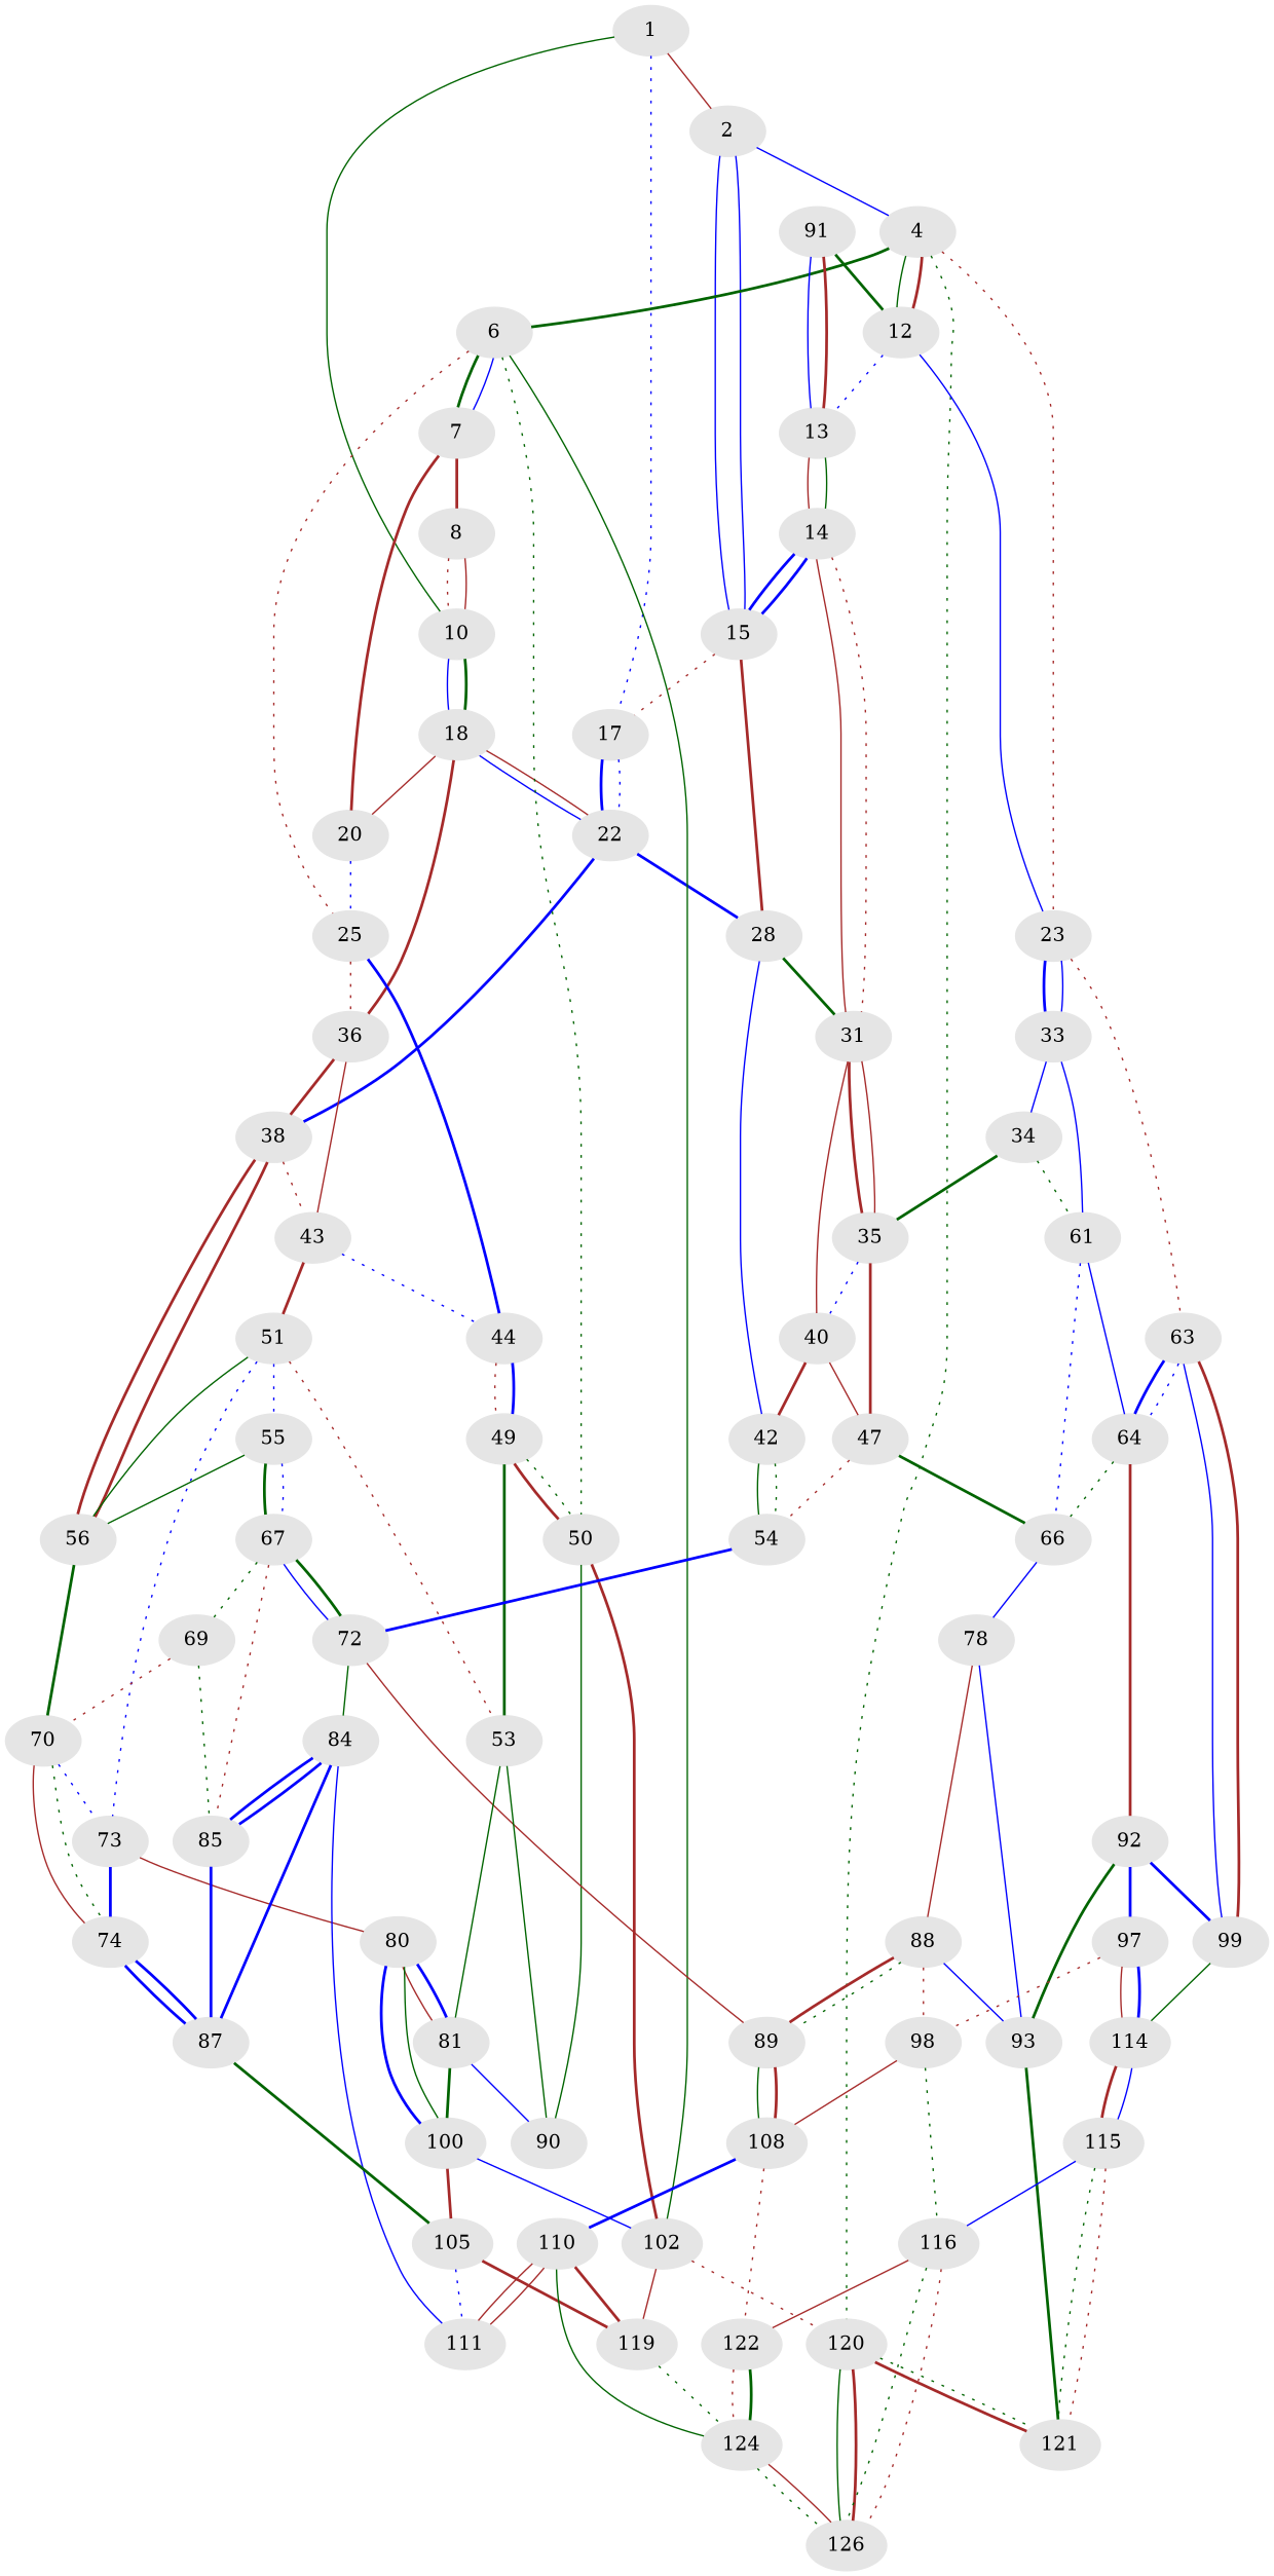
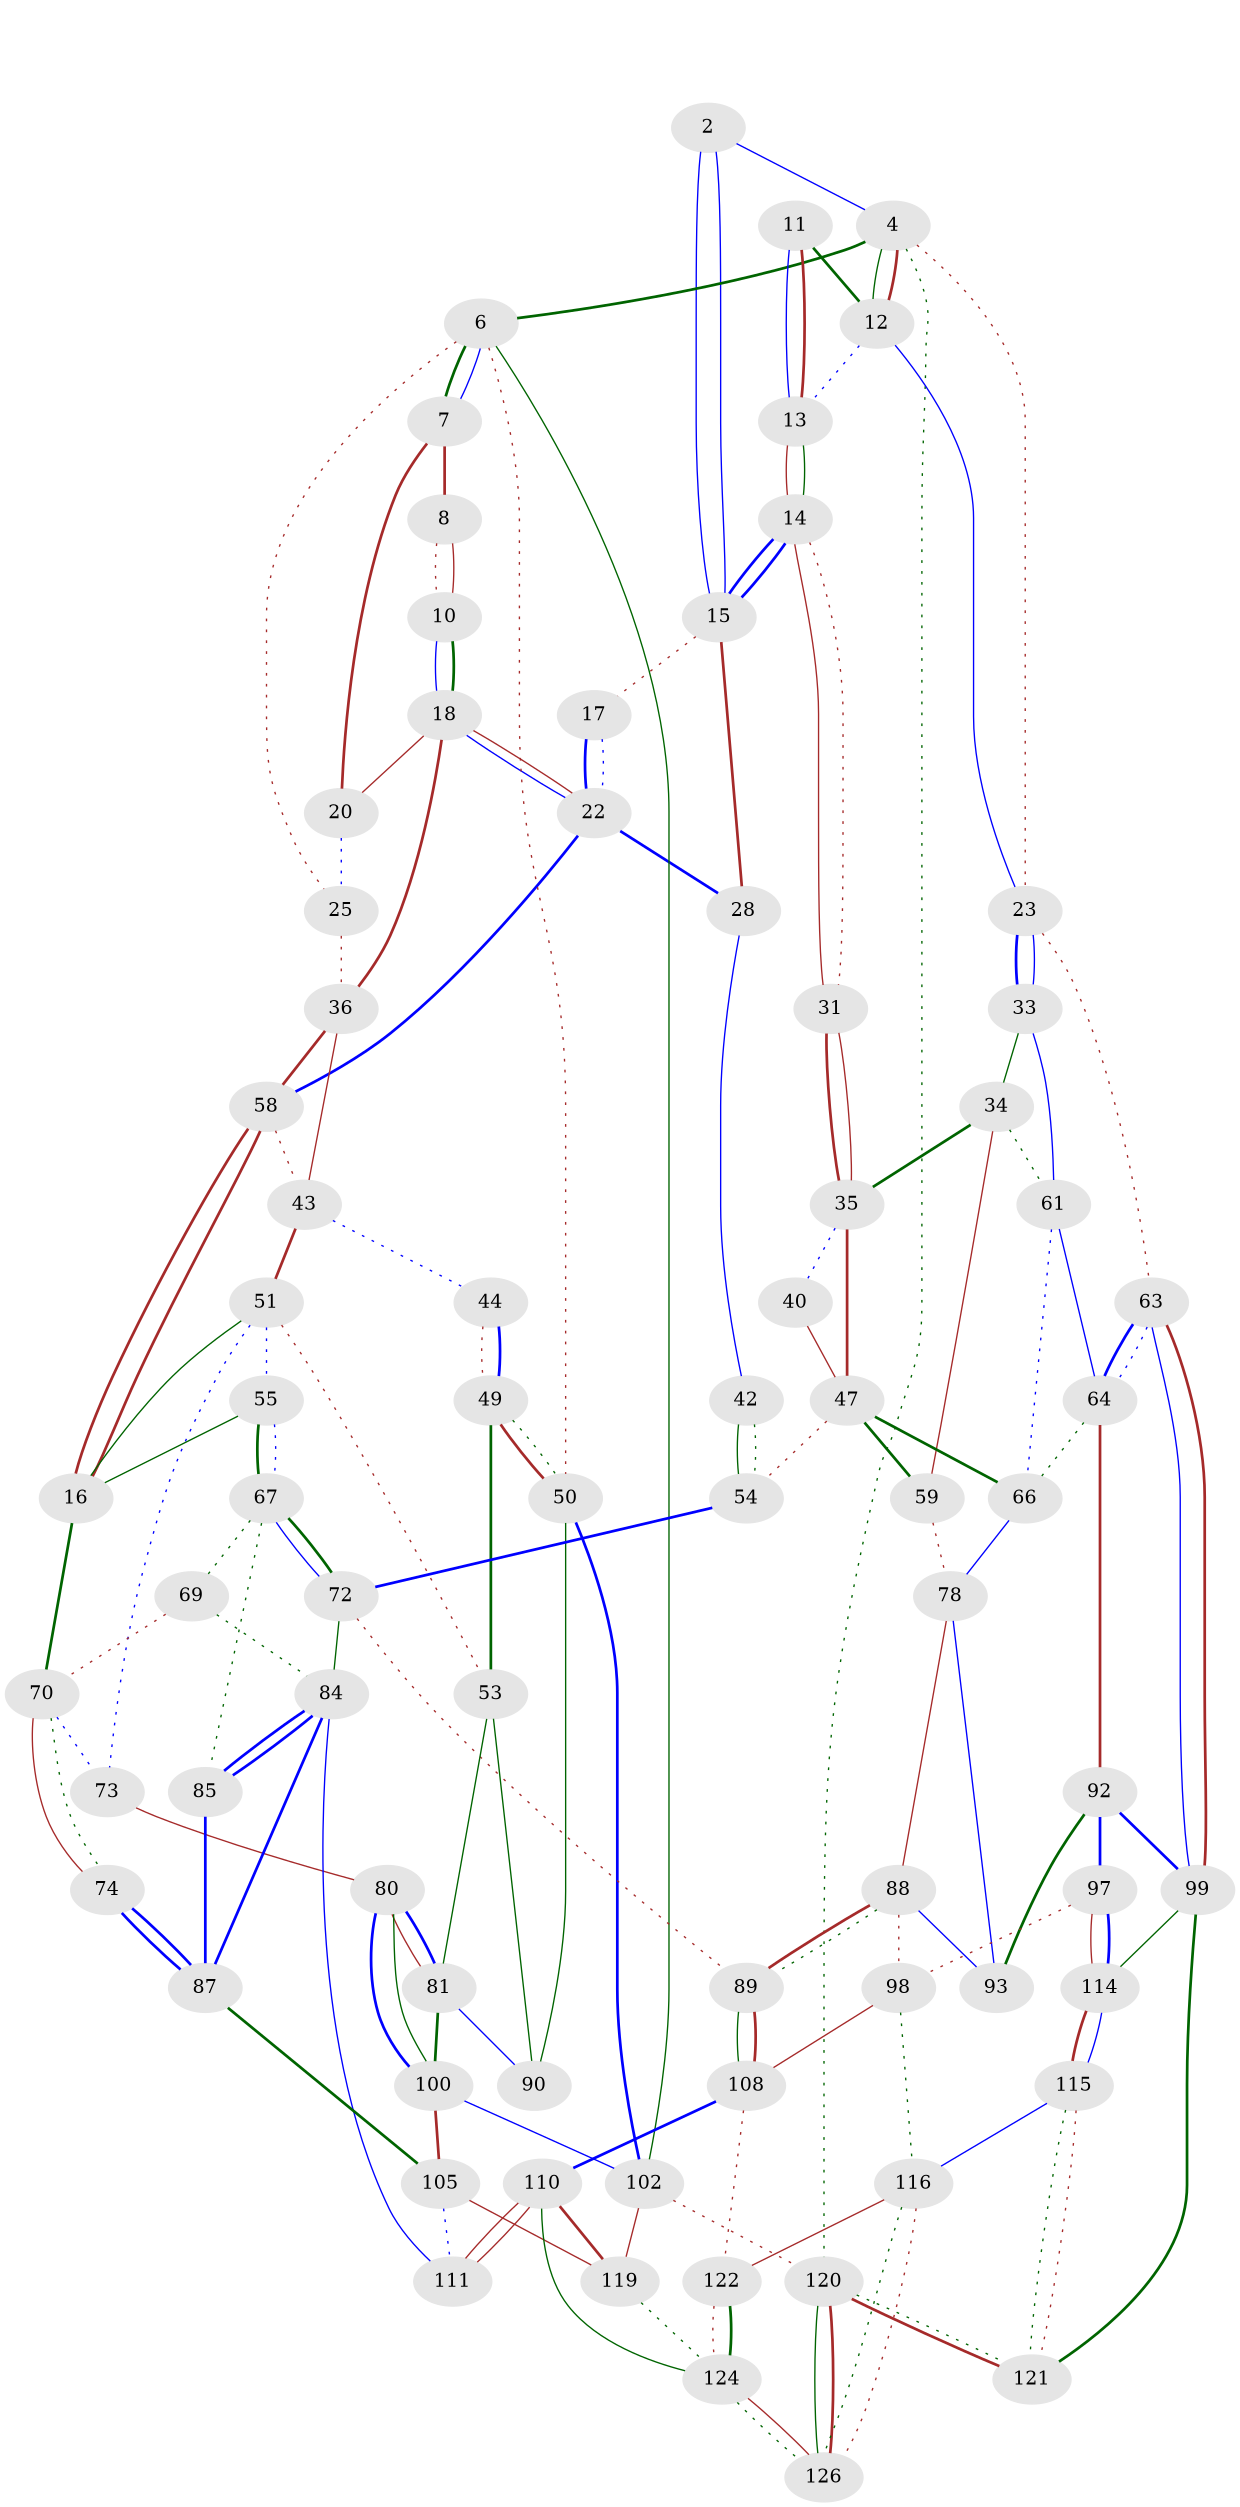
  graph {
    node [color=gray90 style=filled]
    edge [color=brown style=bold]
-   1 [super="+9"]
    2 [super="+3"]
    10
    17
    4 [super="+5"]
    15 [super="+16"]
    18 [super="+19"]
    22 [super="+30"]
    6 [super="+27"]
    12 [super="+21"]
    23 [super="+24"]
    120
    28 [super="+29"]
    7
    25 [super="+26"]
    50 [super="+91"]
    102 [super="+103"]
    13
    33
    63
    121
    126
    8
    20
    36 [super="+37"]
    44
    90
    119 [super="+123"]
-   11 [label=91]
+   11
    14
    31 [super="+32"]
    35 [super="+46"]
    40 [super="+41"]
    42
-   38 [super="+39"]
+   38 [super="+39" label=58]
    43 [super="+45"]
-   56 [super="+62"]
+   56 [super="+62" label=16]
    34 [super="+58"]
    61 [super="+65"]
    64 [super="+76"]
    99 [super="+113"]
    49
    54 [super="+57"]
    47 [super="+48"]
+   59 [super="+60"]
    66 [super="+77"]
    78 [super="+79"]
    51 [super="+52"]
    70 [super="+71"]
    72 [super="+83"]
    53 [super="+82"]
    73 [super="+75"]
    55
    81 [super="+94"]
    74
    80
    100 [super="+101"]
    67 [super="+68"]
    84 [super="+107"]
    89
    69
    85 [super="+86"]
    88 [super="+95"]
    93
    92 [super="+96"]
    114
    97
    87 [super="+104"]
    111
    108 [super="+109"]
    105 [super="+106"]
    98 [super="+112"]
    116 [super="+117"]
    110 [super="+118"]
    122
    115
    124 [super="+125"]
-   1 -- 2 [style=solid]
-   1 -- 10 [color=darkgreen style=solid]
-   1 -- 17 [color=blue style=dotted]
    2 -- 4 [color=blue style=solid]
    2 -- 15 [color=blue style=solid]
    2 -- 15 [color=blue style=solid]
    10 -- 18 [color=blue style=solid]
    10 -- 18 [color=darkgreen]
    17 -- 22 [color=blue]
    17 -- 22 [color=blue style=dotted]
    4 -- 6 [color=darkgreen]
    4 -- 12 [color=darkgreen style=solid]
    4 -- 12
    4 -- 23 [style=dotted]
    4 -- 120 [color=darkgreen style=dotted]
    15 -- 17 [style=dotted]
    15 -- 28
    18 -- 22 [color=blue style=solid]
    18 -- 22 [style=solid]
    18 -- 20 [style=solid]
    18 -- 36
    22 -- 28 [color=blue]
    22 -- 38 [color=blue]
    6 -- 7 [color=darkgreen]
    6 -- 7 [color=blue style=solid]
    6 -- 25 [style=dotted]
-   6 -- 50 [color=darkgreen style=dotted]
+   6 -- 50 [style=dotted]
    6 -- 102 [color=darkgreen style=solid]
    12 -- 23 [color=blue style=solid]
    12 -- 13 [color=blue style=dotted]
    23 -- 33 [color=blue]
    23 -- 33 [color=blue style=solid]
    23 -- 63 [style=dotted]
    120 -- 121
    120 -- 121 [color=darkgreen style=dotted]
    120 -- 126 [color=darkgreen style=solid]
    120 -- 126
-   28 -- 31 [color=darkgreen]
    28 -- 42 [color=blue style=solid]
    7 -- 8
    7 -- 20
    25 -- 36 [style=dotted]
-   25 -- 44 [color=blue]
-   50 -- 102
+   50 -- 102 [color=blue]
    50 -- 90 [color=darkgreen style=solid]
    102 -- 120 [style=dotted]
    102 -- 119 [style=solid]
    13 -- 14 [style=solid]
    13 -- 14 [color=darkgreen style=solid]
-   33 -- 34 [color=blue style=solid]
+   33 -- 34 [color=darkgreen style=solid]
    33 -- 61 [color=blue style=solid]
    63 -- 64 [color=blue]
    63 -- 64 [color=blue style=dotted]
    63 -- 99 [color=blue style=solid]
    63 -- 99
    8 -- 10 [style=dotted]
    8 -- 10 [style=solid]
    20 -- 25 [color=blue style=dotted]
    36 -- 38
    36 -- 43 [style=solid]
    44 -- 49 [style=dotted]
    44 -- 49 [color=blue]
    119 -- 124 [color=darkgreen style=dotted]
    11 -- 12 [color=darkgreen]
    11 -- 13 [color=blue style=solid]
    11 -- 13
    14 -- 15 [color=blue]
    14 -- 15 [color=blue]
    14 -- 31 [style=solid]
    14 -- 31 [style=dotted]
    31 -- 35
    31 -- 35 [style=solid]
-   31 -- 40 [style=solid]
    35 -- 40 [color=blue style=dotted]
    35 -- 47
-   40 -- 42
    40 -- 47 [style=solid]
    42 -- 54 [color=darkgreen style=solid]
    42 -- 54 [color=darkgreen style=dotted]
    38 -- 43 [style=dotted]
    38 -- 56
    38 -- 56
    43 -- 44 [color=blue style=dotted]
    43 -- 51
    56 -- 70 [color=darkgreen]
    34 -- 35 [color=darkgreen]
    34 -- 61 [color=darkgreen style=dotted]
+   34 -- 59 [style=solid]
    61 -- 64 [color=blue style=solid]
    61 -- 66 [color=blue style=dotted]
    64 -- 66 [color=darkgreen style=dotted]
    64 -- 92
-   93 -- 121 [color=darkgreen]
+   99 -- 121 [color=darkgreen]
    99 -- 114 [color=darkgreen style=solid]
    49 -- 50
    49 -- 50 [color=darkgreen style=dotted]
    49 -- 53 [color=darkgreen]
    54 -- 72 [color=blue]
    47 -- 54 [style=dotted]
+   47 -- 59 [color=darkgreen]
    47 -- 66 [color=darkgreen]
+   59 -- 78 [style=dotted]
    66 -- 78 [color=blue style=solid]
    78 -- 88 [style=solid]
    78 -- 93 [color=blue style=solid]
    51 -- 56 [color=darkgreen style=solid]
    51 -- 53 [style=dotted]
    51 -- 73 [color=blue style=dotted]
    51 -- 55 [color=blue style=dotted]
    70 -- 73 [color=blue style=dotted]
    70 -- 74 [style=solid]
    70 -- 74 [color=darkgreen style=dotted]
    72 -- 84 [color=darkgreen style=solid]
-   72 -- 89 [style=solid]
+   72 -- 89 [style=dotted]
    53 -- 90 [color=darkgreen style=solid]
    53 -- 81 [color=darkgreen style=solid]
-   73 -- 74 [color=blue]
    73 -- 80 [style=solid]
    55 -- 56 [color=darkgreen style=solid]
    55 -- 67 [color=darkgreen]
    55 -- 67 [color=blue style=dotted]
    81 -- 90 [color=blue style=solid]
    81 -- 100 [color=darkgreen]
    74 -- 87 [color=blue]
    74 -- 87 [color=blue]
    80 -- 81 [style=solid]
    80 -- 81 [color=blue]
    80 -- 100 [color=blue]
    80 -- 100 [color=darkgreen style=solid]
    100 -- 102 [color=blue style=solid]
    100 -- 105
    67 -- 72 [color=blue style=solid]
    67 -- 72 [color=darkgreen]
    67 -- 69 [color=darkgreen style=dotted]
-   67 -- 85 [style=dotted]
+   67 -- 85 [color=darkgreen style=dotted]
    84 -- 85 [color=blue]
    84 -- 85 [color=blue]
    84 -- 87 [color=blue]
    84 -- 111 [color=blue style=solid]
    89 -- 108 [color=darkgreen style=solid]
    89 -- 108
    69 -- 70 [style=dotted]
-   69 -- 85 [color=darkgreen style=dotted]
+   69 -- 84 [color=darkgreen style=dotted]
    85 -- 87 [color=blue]
    88 -- 89
    88 -- 89 [color=darkgreen style=dotted]
    88 -- 93 [color=blue style=solid]
    88 -- 98 [style=dotted]
    92 -- 99 [color=blue]
    92 -- 93 [color=darkgreen]
    92 -- 97 [color=blue]
    114 -- 115
    114 -- 115 [color=blue style=solid]
    97 -- 114 [style=solid]
    97 -- 114 [color=blue]
    97 -- 98 [style=dotted]
    87 -- 105 [color=darkgreen]
    108 -- 110 [color=blue]
    108 -- 122 [style=dotted]
-   105 -- 119
+   105 -- 119 [style=solid]
    105 -- 111 [color=blue style=dotted]
    98 -- 108 [style=solid]
    98 -- 116 [color=darkgreen style=dotted]
    116 -- 126 [color=darkgreen style=dotted]
    116 -- 126 [style=dotted]
    116 -- 122 [style=solid]
    110 -- 119
    110 -- 111 [style=solid]
    110 -- 111 [style=solid]
    110 -- 124 [color=darkgreen style=solid]
    122 -- 124 [style=dotted]
    122 -- 124 [color=darkgreen]
    115 -- 121 [color=darkgreen style=dotted]
    115 -- 121 [style=dotted]
    115 -- 116 [color=blue style=solid]
    124 -- 126 [color=darkgreen style=dotted]
    124 -- 126 [style=solid]
  }
